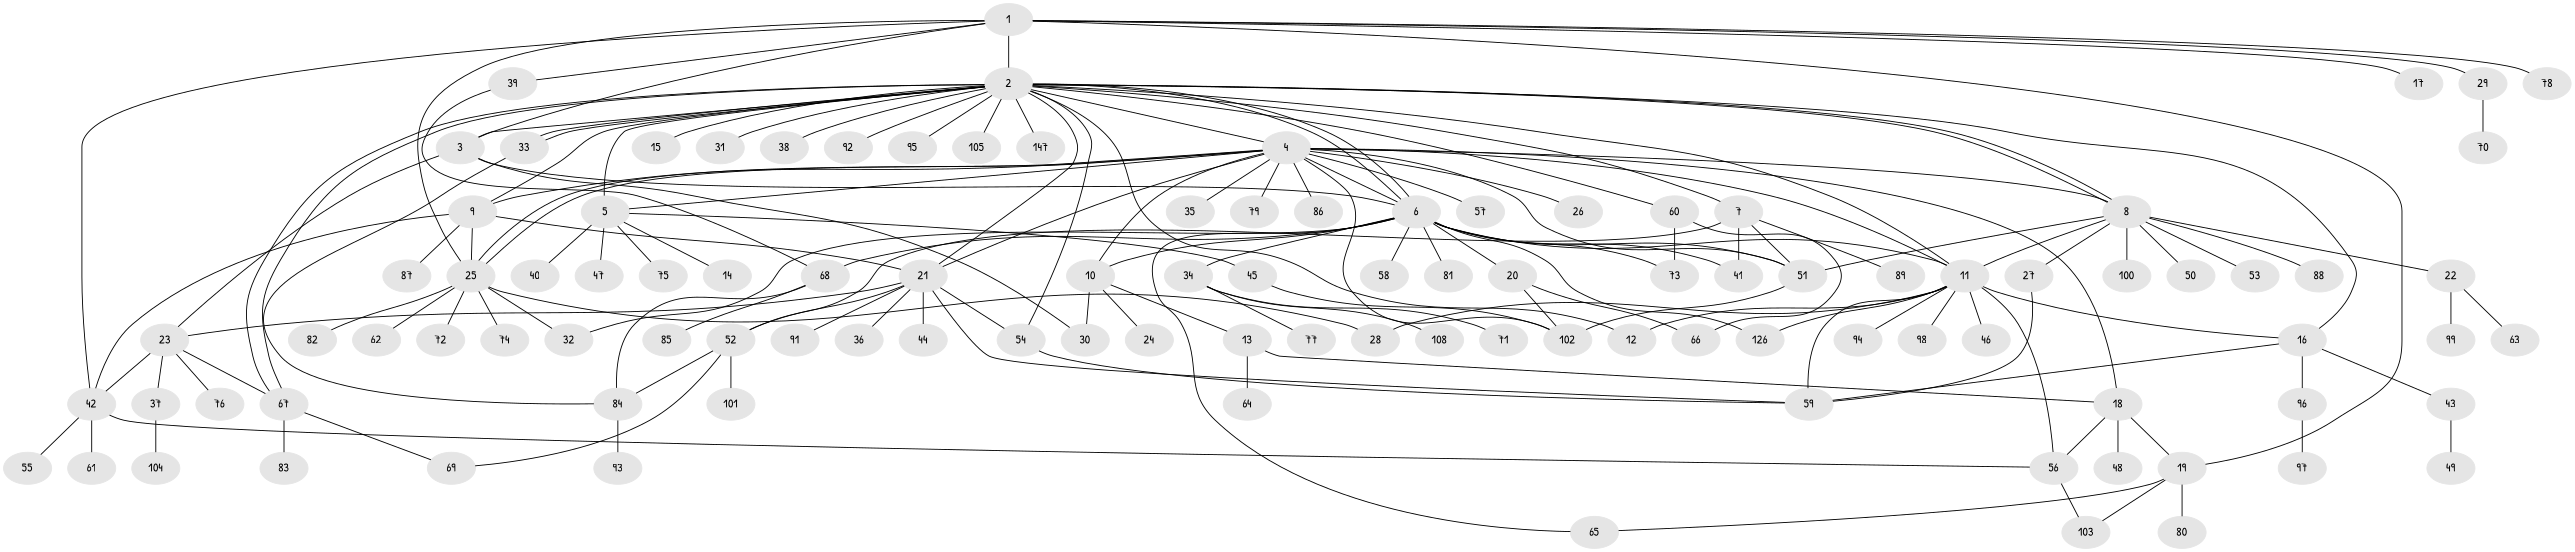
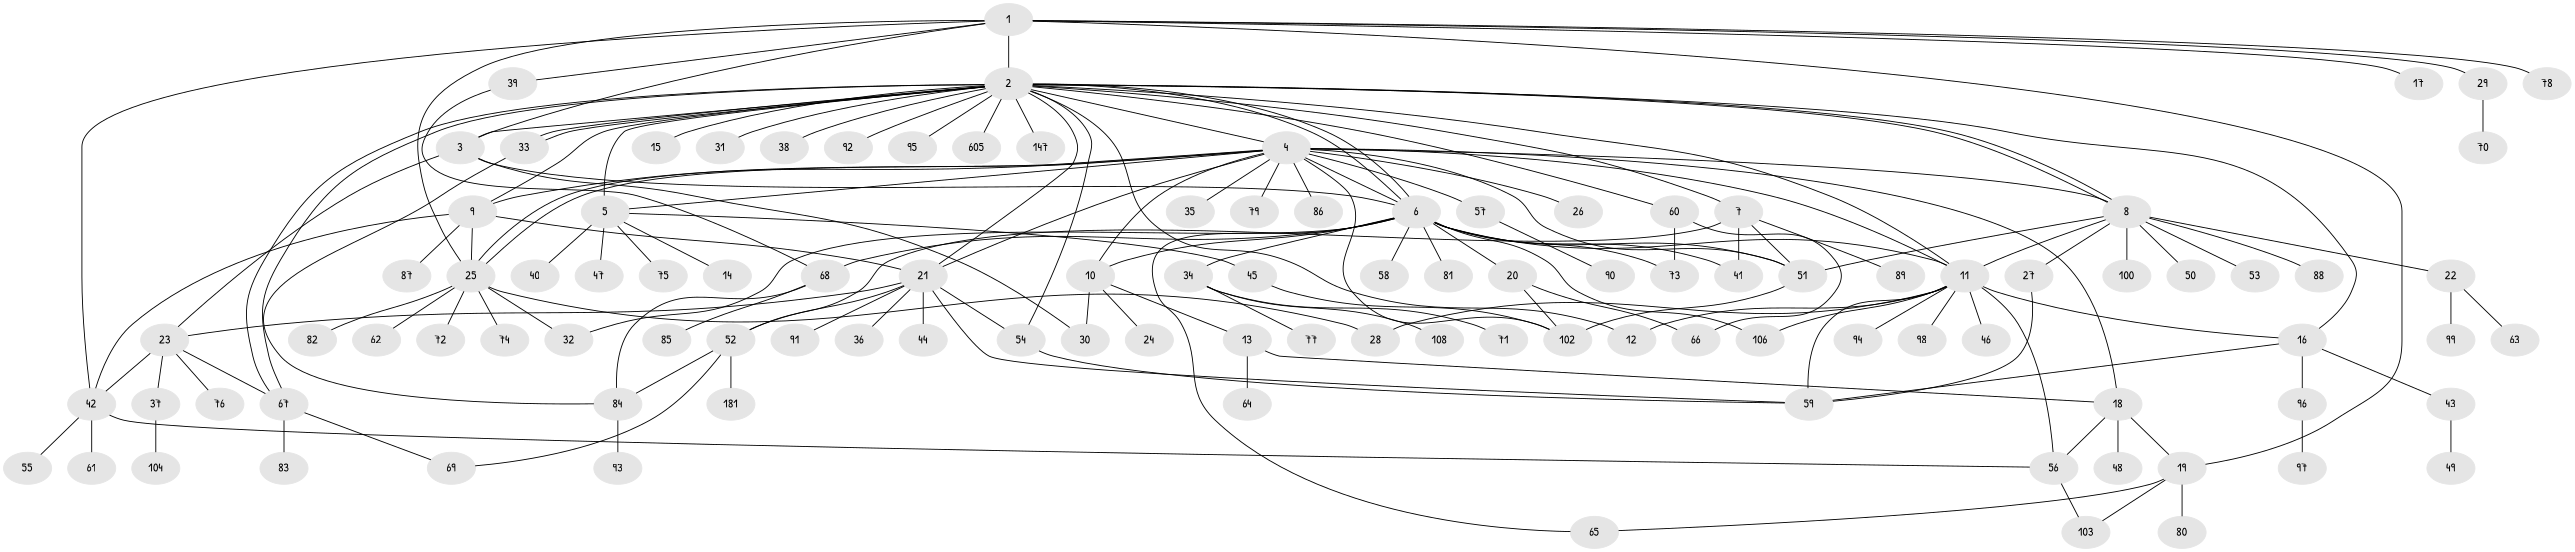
  graph {
    fontname="Patrick Hand"
    node [color=gray90 fontname="Patrick Hand" style=filled]
    edge [fontname="Patrick Hand"]
    1
    2
    3
    17
    19
    25
    29
    39
    42
    78
    4
    5
    6
    7
    8
    9
    11
    12
    15
    16
    21
    31
    33
    38
    54
    60
    67
    92
    95
-   105
+   105 [label=605]
    n31 [label=147]
    23
    30
    65
    80
    103
    32
    28
    62
    72
    74
    82
    70
    68
    56
    55
    61
    10
    18
    26
    35
    51
    57
    79
    86
    102
    14
    40
    45
    47
    75
    20
    34
    41
    58
    73
    81
-   106 [label=126]
+   106
    52
    89
    22
    27
    50
    53
    88
    100
    87
    46
    59
    94
    98
    43
    96
    36
    44
    91
    84
    66
    69
    83
    37
    76
    13
    24
    48
+   90
    71
    77
    108
    85
-   101
+   101 [label=181]
    63
    99
    64
    49
    97
    104
    93
    1 -- 2
    1 -- 3
    1 -- 17
    1 -- 19
    1 -- 25
    1 -- 29
    1 -- 39
    1 -- 42
    1 -- 78
    2 -- 3
    2 -- 4
    2 -- 5
    2 -- 6
    2 -- 6
    2 -- 7
    2 -- 8
    2 -- 8
    2 -- 9
    2 -- 11
    2 -- 12
    2 -- 15
    2 -- 16
    2 -- 21
    2 -- 31
    2 -- 33
    2 -- 33
    2 -- 38
    2 -- 54
    2 -- 60
    2 -- 67
    2 -- 67
    2 -- 92
    2 -- 95
    2 -- 105
    2 -- n31
    3 -- 6
    3 -- 23
    3 -- 30
    19 -- 65
    19 -- 80
    19 -- 103
    25 -- 32
    25 -- 28
    25 -- 62
    25 -- 72
    25 -- 74
    25 -- 82
    29 -- 70
    39 -- 68
    42 -- 56
    42 -- 55
    42 -- 61
    4 -- 25
    4 -- 25
    4 -- 5
    4 -- 6
    4 -- 8
    4 -- 9
    4 -- 11
    4 -- 21
    4 -- 10
    4 -- 18
    4 -- 26
    4 -- 35
    4 -- 51
    4 -- 57
    4 -- 79
    4 -- 86
    4 -- 102
    5 -- 14
    5 -- 40
    5 -- 45
    5 -- 47
    5 -- 75
    6 -- 11
    6 -- 65
    6 -- 32
    6 -- 68
    6 -- 10
    6 -- 51
    6 -- 20
    6 -- 34
    6 -- 41
    6 -- 58
    6 -- 73
    6 -- 81
    6 -- 106
    7 -- 51
    7 -- 41
    7 -- 52
    7 -- 89
    8 -- 11
    8 -- 51
    8 -- 22
    8 -- 27
    8 -- 50
    8 -- 53
    8 -- 88
    8 -- 100
    9 -- 25
    9 -- 42
    9 -- 21
    9 -- 87
    11 -- 12
    11 -- 16
    11 -- 28
    11 -- 56
    11 -- 106
    11 -- 46
    11 -- 59
    11 -- 94
    11 -- 98
    16 -- 59
    16 -- 43
    16 -- 96
    21 -- 54
    21 -- 23
    21 -- 52
    21 -- 59
    21 -- 36
    21 -- 44
    21 -- 91
    33 -- 84
    54 -- 59
    60 -- 73
    60 -- 66
    67 -- 69
    67 -- 83
    23 -- 42
    23 -- 67
    23 -- 37
    23 -- 76
    68 -- 84
    68 -- 85
    56 -- 103
    10 -- 30
    10 -- 13
    10 -- 24
    18 -- 19
    18 -- 56
    18 -- 48
    51 -- 102
+   57 -- 90
    45 -- 102
    20 -- 102
    20 -- 66
    34 -- 71
    34 -- 77
    34 -- 108
    52 -- 84
    52 -- 69
    52 -- 101
    22 -- 63
    22 -- 99
    27 -- 59
    43 -- 49
    96 -- 97
    84 -- 93
    37 -- 104
    13 -- 18
    13 -- 64
  }
